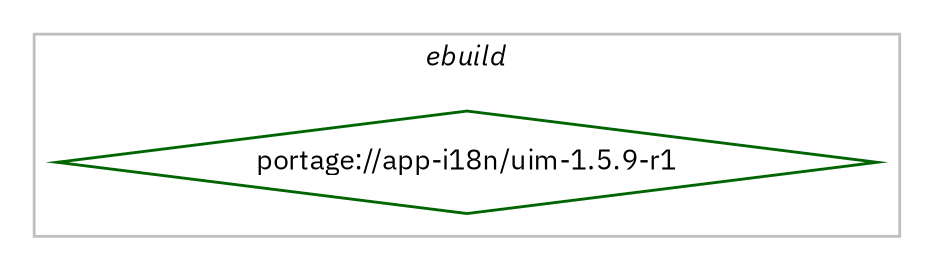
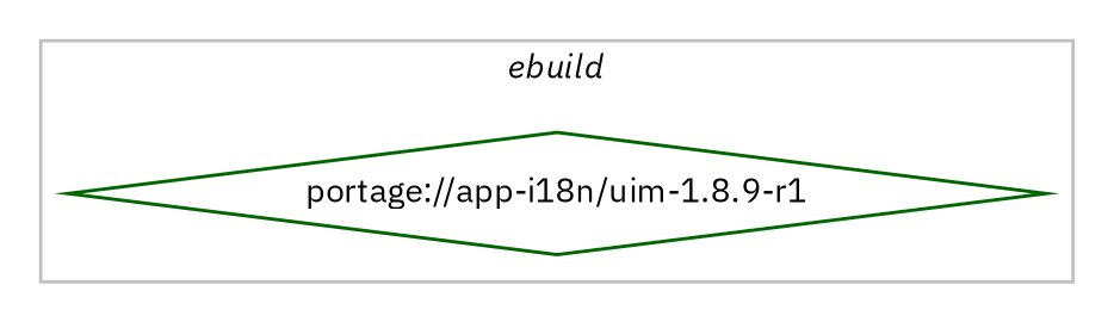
  digraph {
    compound=true
    concentrate=true
    fontname="IBM Plex Sans"
    fontsize=10
    newrank=true
    rankdir=LR
    ranksep=1.5
-   n1 [color=darkgreen fontname="IBM Plex Sans" fontsize=10 label="portage://app-i18n/uim-1.5.9-r1" width=4 shape=diamond]
+   n1 [color=darkgreen fontname="IBM Plex Sans" fontsize=10 label="portage://app-i18n/uim-1.8.9-r1" width=4 shape=diamond]
    subgraph cluster_1 {
      color=gray
      label=<<i>ebuild</i>>
      n1
    }
    subgraph cluster_2 {
      color=gray
      label=<<i>dependencies</i>>
      subgraph cluster_3 {
        color=gray
        fillcolor="#eeeeee"
        label=<<i>compile</i>>
        style=filled
      }
      subgraph cluster_4 {
        color=gray
        fillcolor="#eeeeee"
        label=<<i>compile and run</i>>
        style=filled
      }
      subgraph cluster_5 {
        color=gray
        fillcolor="#eeeeee"
        label=<<i>run</i>>
        style=filled
      }
    }
    subgraph cluster_6 {
      color=gray
      label=<<i>candidates</i>>
      rank=same
    }
  }
